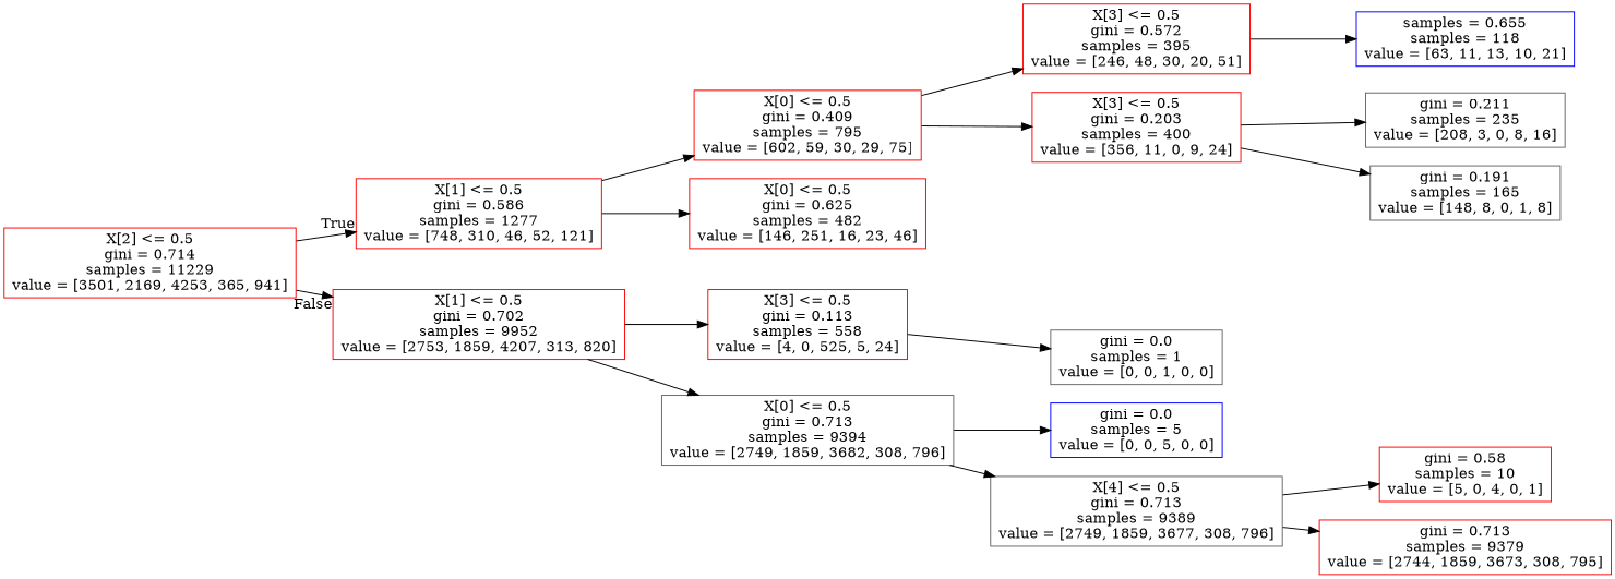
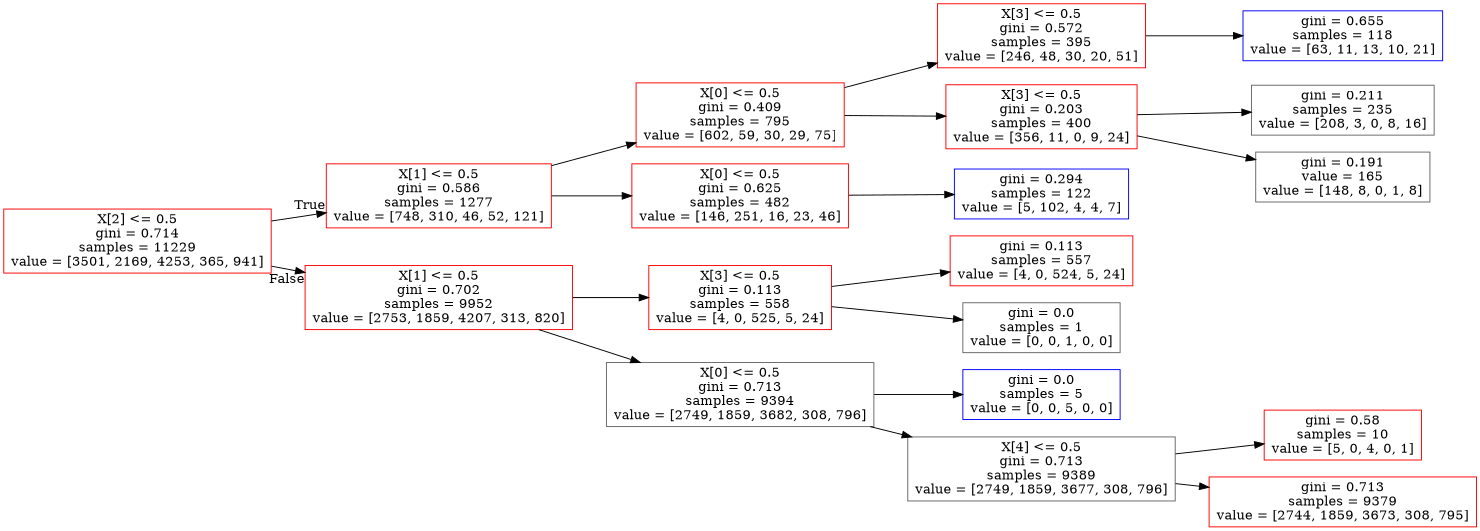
  digraph {
    rankdir=LR
    node [color=red shape=box]
    n1 [label="X[2] <= 0.5\ngini = 0.714\nsamples = 11229\nvalue = [3501, 2169, 4253, 365, 941]"]
    n2 [label="X[1] <= 0.5\ngini = 0.586\nsamples = 1277\nvalue = [748, 310, 46, 52, 121]"]
    n3 [label="X[1] <= 0.5\ngini = 0.702\nsamples = 9952\nvalue = [2753, 1859, 4207, 313, 820]"]
    n4 [label="X[0] <= 0.5\ngini = 0.409\nsamples = 795\nvalue = [602, 59, 30, 29, 75]"]
    n5 [label="X[0] <= 0.5\ngini = 0.625\nsamples = 482\nvalue = [146, 251, 16, 23, 46]"]
    n6 [label="X[3] <= 0.5\ngini = 0.113\nsamples = 558\nvalue = [4, 0, 525, 5, 24]"]
    n7 [color=gray40 label="X[0] <= 0.5\ngini = 0.713\nsamples = 9394\nvalue = [2749, 1859, 3682, 308, 796]"]
    n8 [label="X[3] <= 0.5\ngini = 0.572\nsamples = 395\nvalue = [246, 48, 30, 20, 51]"]
    n9 [label="X[3] <= 0.5\ngini = 0.203\nsamples = 400\nvalue = [356, 11, 0, 9, 24]"]
-   n11 [color=blue label="samples = 0.655\nsamples = 118\nvalue = [63, 11, 13, 10, 21]"]
+   n10 [color=blue label="gini = 0.294\nsamples = 122\nvalue = [5, 102, 4, 4, 7]"]
+   n11 [color=blue label="gini = 0.655\nsamples = 118\nvalue = [63, 11, 13, 10, 21]"]
    n12 [color=gray40 label="gini = 0.211\nsamples = 235\nvalue = [208, 3, 0, 8, 16]"]
-   n13 [color=gray40 label="gini = 0.191\nsamples = 165\nvalue = [148, 8, 0, 1, 8]"]
+   n13 [color=gray40 label="gini = 0.191\nvalue = 165\nvalue = [148, 8, 0, 1, 8]"]
+   n14 [label="gini = 0.113\nsamples = 557\nvalue = [4, 0, 524, 5, 24]"]
    n15 [color=gray40 label="gini = 0.0\nsamples = 1\nvalue = [0, 0, 1, 0, 0]"]
    n16 [color=blue label="gini = 0.0\nsamples = 5\nvalue = [0, 0, 5, 0, 0]"]
    n17 [color=gray40 label="X[4] <= 0.5\ngini = 0.713\nsamples = 9389\nvalue = [2749, 1859, 3677, 308, 796]"]
    n18 [label="gini = 0.58\nsamples = 10\nvalue = [5, 0, 4, 0, 1]"]
    n19 [label="gini = 0.713\nsamples = 9379\nvalue = [2744, 1859, 3673, 308, 795]"]
    n1 -> n2 [headlabel=True labelangle=45 labeldistance=2.5]
    n1 -> n3 [headlabel=False labelangle=-45 labeldistance=2.5]
    n2 -> n4
    n2 -> n5
    n3 -> n6
    n3 -> n7
    n4 -> n8
    n4 -> n9
+   n5 -> n10
+   n6 -> n14
    n6 -> n15
    n7 -> n16
    n7 -> n17
    n8 -> n11
    n9 -> n12
    n9 -> n13
    n17 -> n18
    n17 -> n19
  }
